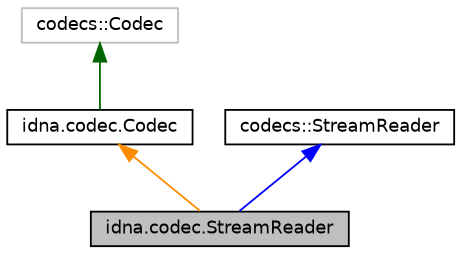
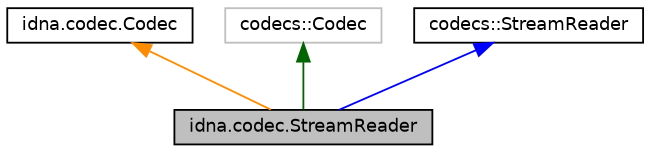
  digraph {
    node [color=black fillcolor=white fontname=Helvetica fontsize=10 shape=record style=filled]
    edge [dir=back fontname=Helvetica fontsize=10 labelfontname=Helvetica labelfontsize=10 style=solid]
    n1 [fillcolor=grey75 fontcolor=black height=0.2 label="idna.codec.StreamReader" width=0.4]
    n2 [height=0.2 label="idna.codec.Codec" width=0.4]
    n3 [color=grey75 height=0.2 label="codecs::Codec" width=0.4]
    n4 [height=0.2 label="codecs::StreamReader" width=0.4]
    n2 -> n1 [color=darkorange]
-   n3 -> n2 [color=darkgreen]
+   n3 -> n1 [color=darkgreen]
    n4 -> n1 [color=blue]
  }
